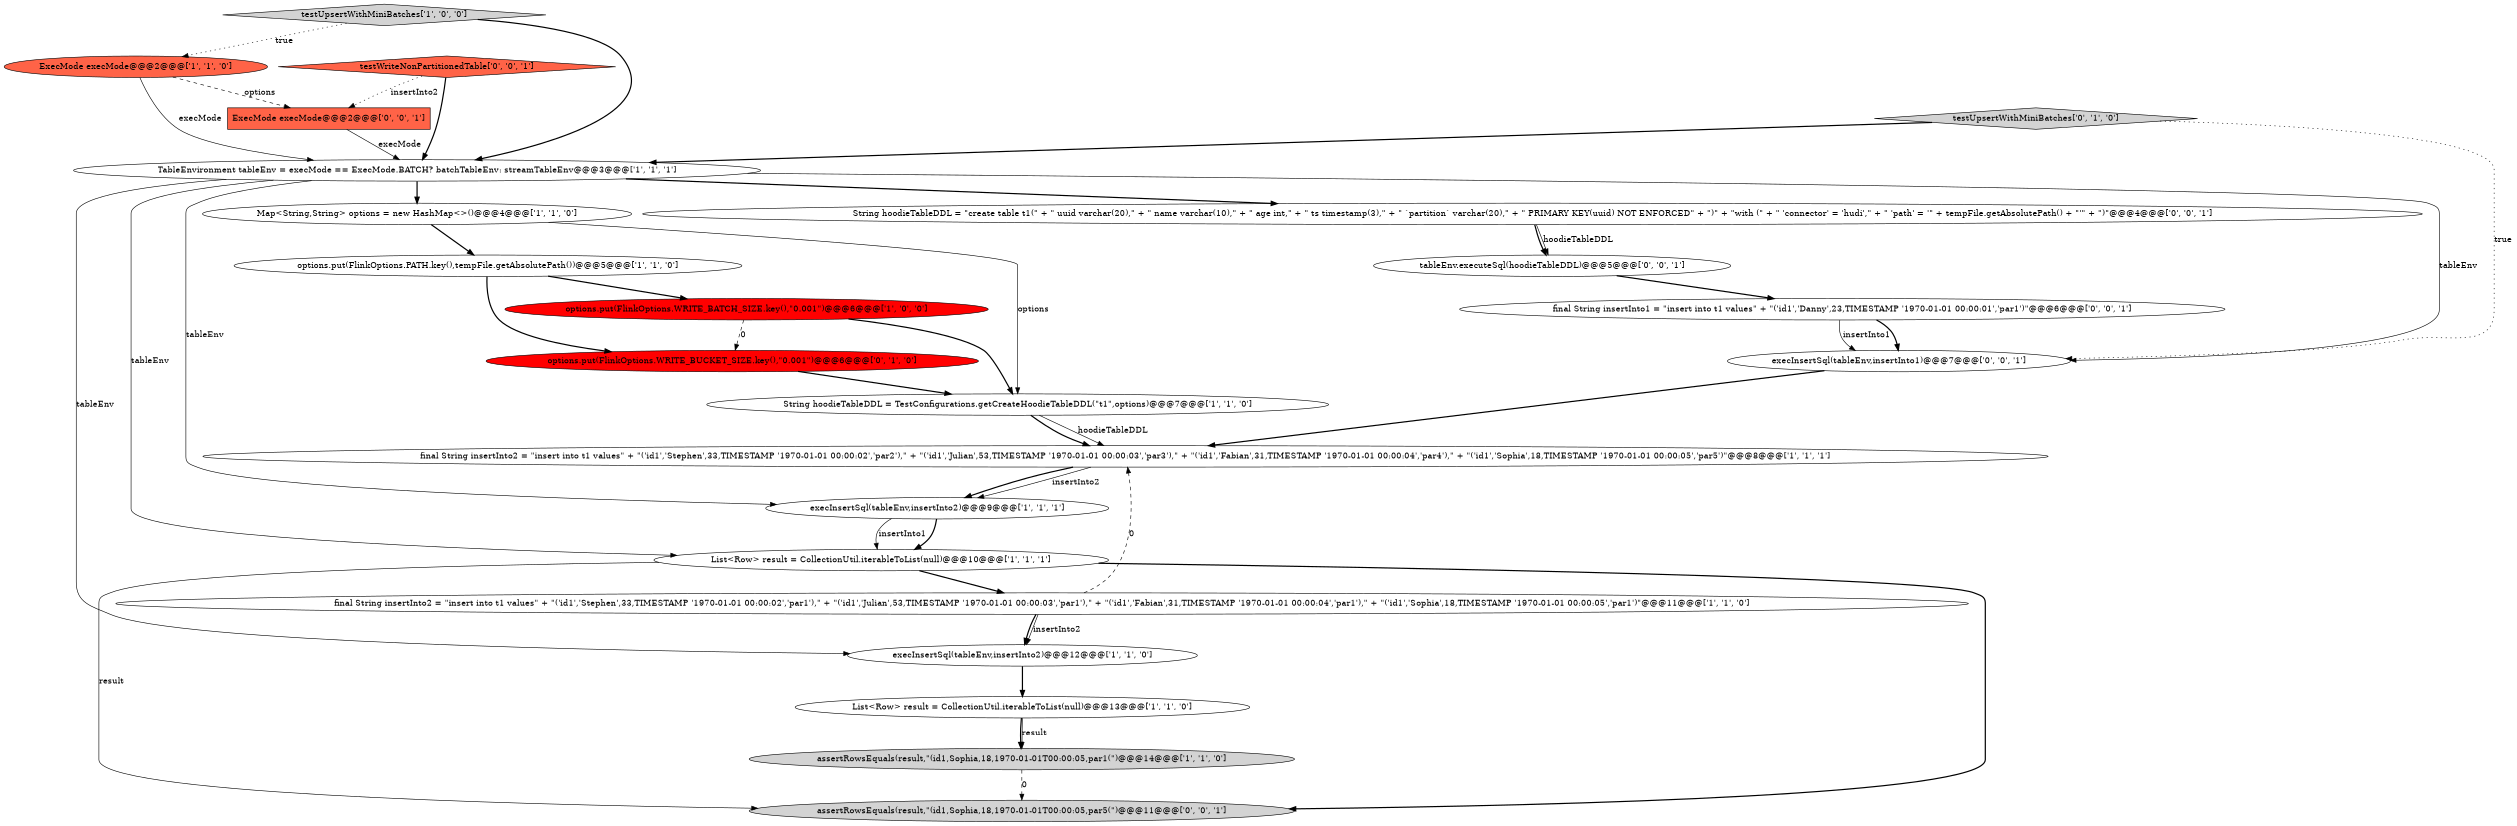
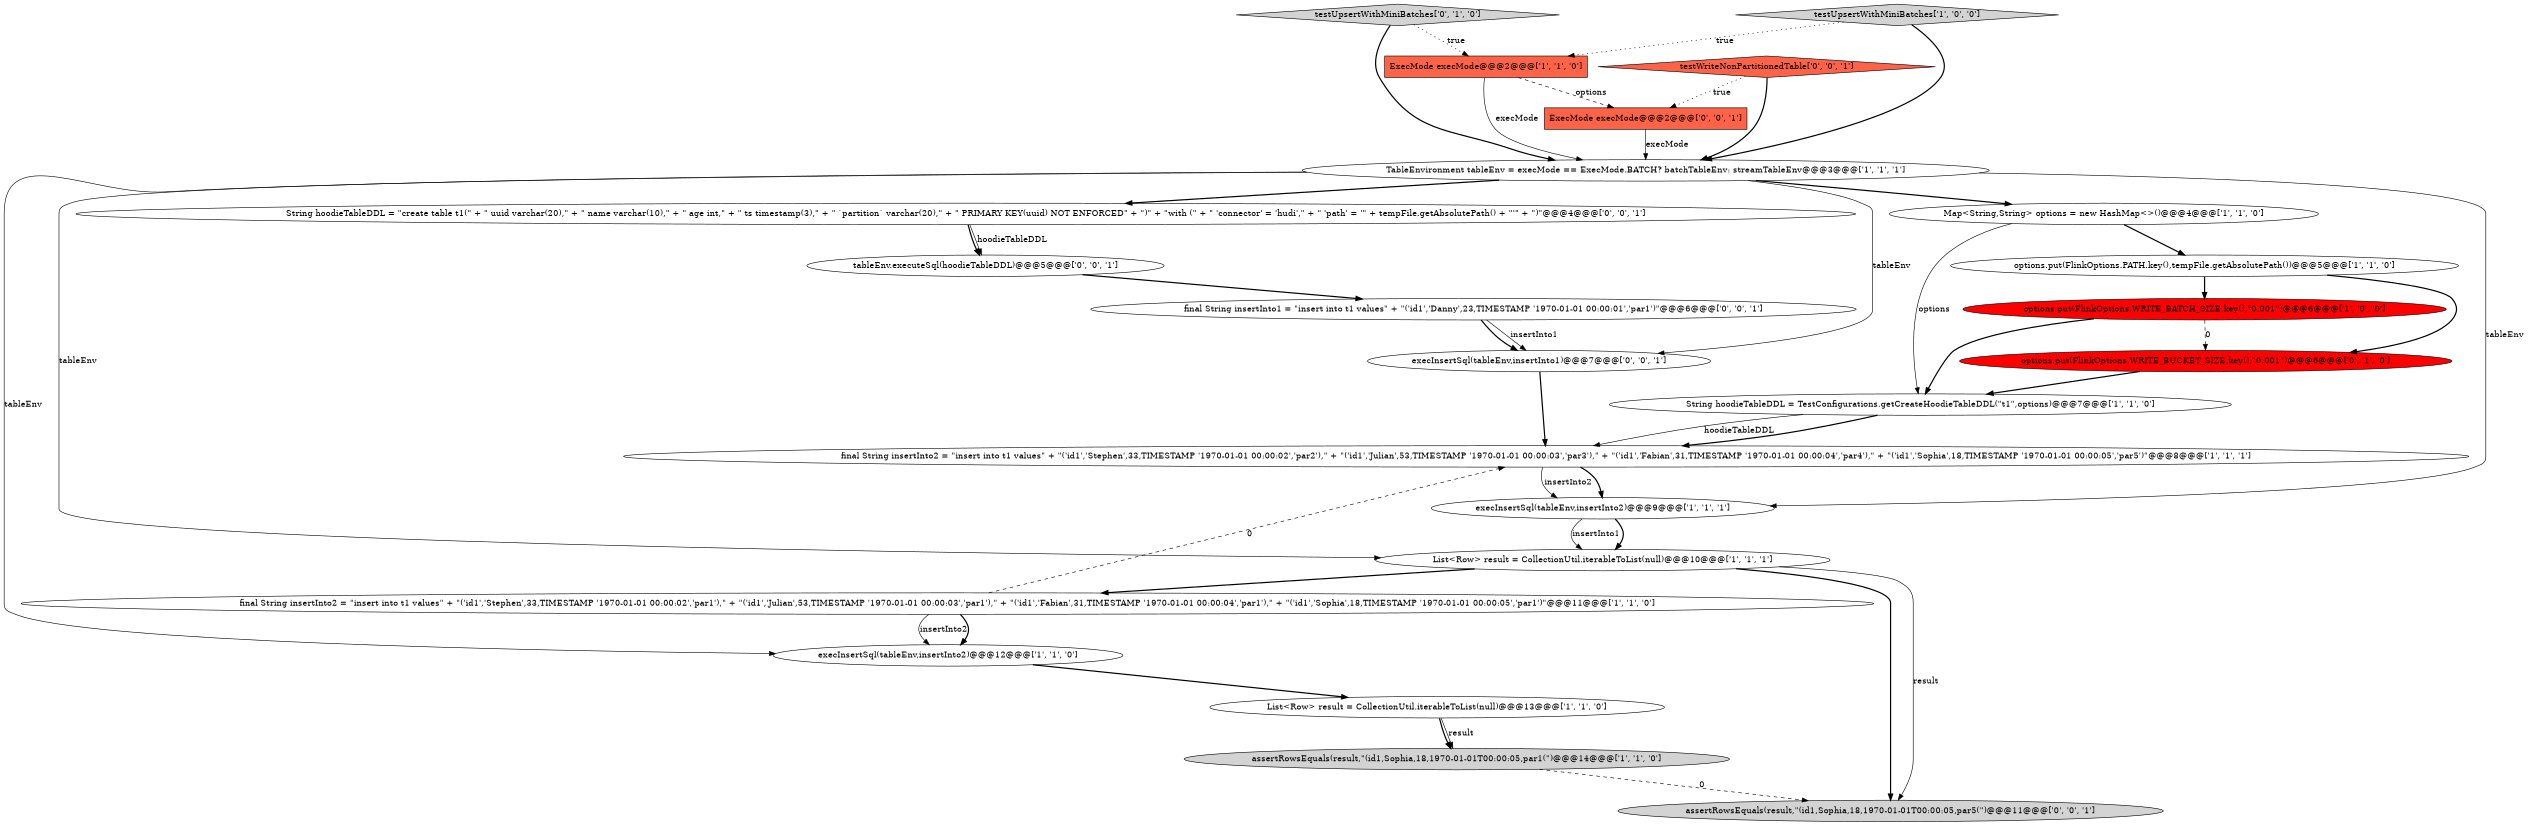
  digraph {
    node [fillcolor=white shape=ellipse style=filled]
    edge [style=bold]
    n1 [label="execInsertSql(tableEnv,insertInto1)@@@7@@@['0', '0', '1']"]
    n2 [label="final String insertInto2 = \"insert into t1 values\" + \"('id1','Stephen',33,TIMESTAMP '1970-01-01 00:00:02','par2'),\" + \"('id1','Julian',53,TIMESTAMP '1970-01-01 00:00:03','par3'),\" + \"('id1','Fabian',31,TIMESTAMP '1970-01-01 00:00:04','par4'),\" + \"('id1','Sophia',18,TIMESTAMP '1970-01-01 00:00:05','par5')\"@@@8@@@['1', '1', '1']"]
    n3 [label="execInsertSql(tableEnv,insertInto2)@@@9@@@['1', '1', '1']"]
    n4 [label="String hoodieTableDDL = \"create table t1(\" + \" uuid varchar(20),\" + \" name varchar(10),\" + \" age int,\" + \" ts timestamp(3),\" + \" `partition` varchar(20),\" + \" PRIMARY KEY(uuid) NOT ENFORCED\" + \")\" + \"with (\" + \" 'connector' = 'hudi',\" + \" 'path' = '\" + tempFile.getAbsolutePath() + \"'\" + \")\"@@@4@@@['0', '0', '1']"]
    n5 [label="tableEnv.executeSql(hoodieTableDDL)@@@5@@@['0', '0', '1']"]
    n6 [label="final String insertInto1 = \"insert into t1 values\" + \"('id1','Danny',23,TIMESTAMP '1970-01-01 00:00:01','par1')\"@@@6@@@['0', '0', '1']"]
    n7 [fillcolor=tomato label="ExecMode execMode@@@2@@@['0', '0', '1']" shape=box]
    n8 [label="TableEnvironment tableEnv = execMode == ExecMode.BATCH? batchTableEnv: streamTableEnv@@@3@@@['1', '1', '1']"]
    n9 [label="execInsertSql(tableEnv,insertInto2)@@@12@@@['1', '1', '0']"]
    n10 [label="Map<String,String> options = new HashMap<>()@@@4@@@['1', '1', '0']"]
    n11 [label="List<Row> result = CollectionUtil.iterableToList(null)@@@10@@@['1', '1', '1']"]
    n12 [fillcolor=lightgray label="testUpsertWithMiniBatches['0', '1', '0']" shape=diamond]
-   n13 [fillcolor=tomato label="ExecMode execMode@@@2@@@['1', '1', '0']"]
+   n13 [fillcolor=tomato label="ExecMode execMode@@@2@@@['1', '1', '0']" shape=box]
    n14 [label="List<Row> result = CollectionUtil.iterableToList(null)@@@13@@@['1', '1', '0']"]
    n15 [fillcolor=lightgray label="assertRowsEquals(result,\"(id1,Sophia,18,1970-01-01T00:00:05,par1(\")@@@14@@@['1', '1', '0']"]
    n16 [label="String hoodieTableDDL = TestConfigurations.getCreateHoodieTableDDL(\"t1\",options)@@@7@@@['1', '1', '0']"]
    n17 [label="options.put(FlinkOptions.PATH.key(),tempFile.getAbsolutePath())@@@5@@@['1', '1', '0']"]
    n18 [fillcolor=red label="options.put(FlinkOptions.WRITE_BUCKET_SIZE.key(),\"0.001\")@@@6@@@['0', '1', '0']"]
    n19 [fillcolor=red label="options.put(FlinkOptions.WRITE_BATCH_SIZE.key(),\"0.001\")@@@6@@@['1', '0', '0']"]
    n20 [fillcolor=lightgray label="assertRowsEquals(result,\"(id1,Sophia,18,1970-01-01T00:00:05,par5(\")@@@11@@@['0', '0', '1']"]
    n21 [fillcolor=tomato label="testWriteNonPartitionedTable['0', '0', '1']" shape=diamond]
    n22 [label="final String insertInto2 = \"insert into t1 values\" + \"('id1','Stephen',33,TIMESTAMP '1970-01-01 00:00:02','par1'),\" + \"('id1','Julian',53,TIMESTAMP '1970-01-01 00:00:03','par1'),\" + \"('id1','Fabian',31,TIMESTAMP '1970-01-01 00:00:04','par1'),\" + \"('id1','Sophia',18,TIMESTAMP '1970-01-01 00:00:05','par1')\"@@@11@@@['1', '1', '0']"]
    n23 [fillcolor=lightgray label="testUpsertWithMiniBatches['1', '0', '0']" shape=diamond]
    n1 -> n2
    n2 -> n3
    n2 -> n3 [label=insertInto2 style=solid]
    n3 -> n11
    n3 -> n11 [label=insertInto1 style=solid]
    n4 -> n5 [label=hoodieTableDDL style=solid]
    n4 -> n5
    n5 -> n6
    n6 -> n1 [label=insertInto1 style=solid]
    n6 -> n1
    n7 -> n8 [label=execMode style=solid]
    n8 -> n1 [label=tableEnv style=solid]
    n8 -> n3 [label=tableEnv style=solid]
    n8 -> n4
    n8 -> n9 [label=tableEnv style=solid]
    n8 -> n10
    n8 -> n11 [label=tableEnv style=solid]
    n9 -> n14
    n10 -> n16 [label=options style=solid]
    n10 -> n17
    n11 -> n20 [label=result style=solid]
    n11 -> n20
    n11 -> n22
    n12 -> n8
-   n12 -> n1 [label=true style=dotted]
+   n12 -> n13 [label=true style=dotted]
    n13 -> n7 [label=options style=dashed]
    n13 -> n8 [label=execMode style=solid]
    n14 -> n15 [label=result style=solid]
    n14 -> n15
    n15 -> n20 [label=0 style=dashed]
    n16 -> n2 [label=hoodieTableDDL style=solid]
    n16 -> n2
    n17 -> n18
    n17 -> n19
    n18 -> n16
    n19 -> n16
    n19 -> n18 [label=0 style=dashed]
-   n21 -> n7 [label=insertInto2 style=dotted]
+   n21 -> n7 [label=true style=dotted]
    n21 -> n8
    n22 -> n2 [label=0 style=dashed]
    n22 -> n9 [label=insertInto2 style=solid]
    n22 -> n9
    n23 -> n8
    n23 -> n13 [label=true style=dotted]
  }
